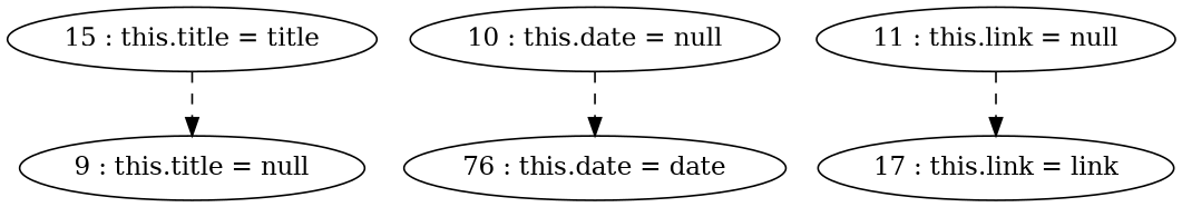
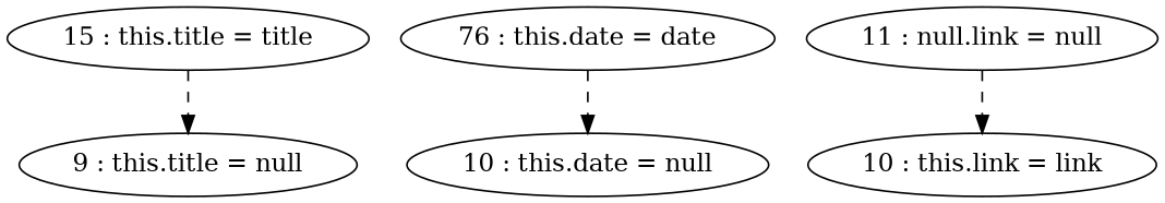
  digraph {
    edge [style=dashed]
    "15 : this.title = title"
    "9 : this.title = null"
    n3 [label="76 : this.date = date"]
    "10 : this.date = null"
-   "11 : this.link = null"
-   "17 : this.link = link"
+   "11 : this.link = null" [label="11 : null.link = null"]
+   "17 : this.link = link" [label="10 : this.link = link"]
    "15 : this.title = title" -> "9 : this.title = null"
-   "10 : this.date = null" -> n3
+   n3 -> "10 : this.date = null"
    "11 : this.link = null" -> "17 : this.link = link"
  }
